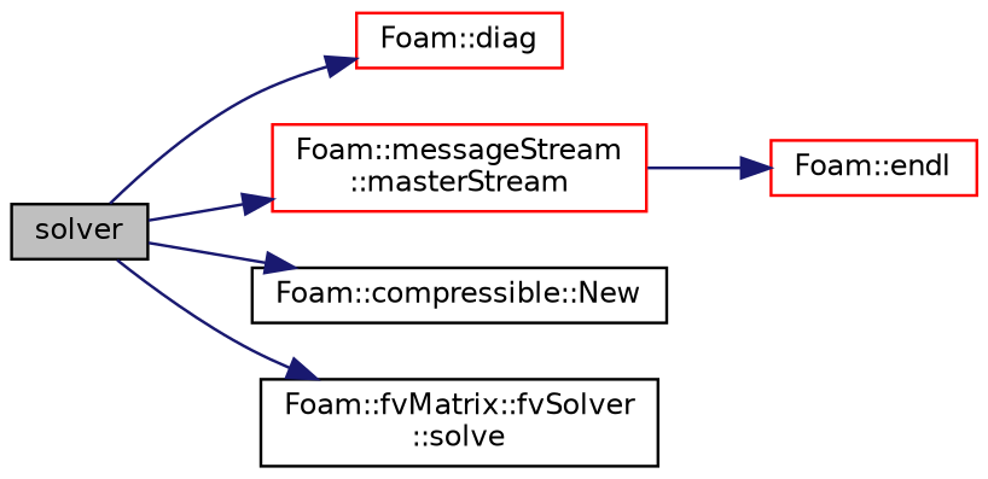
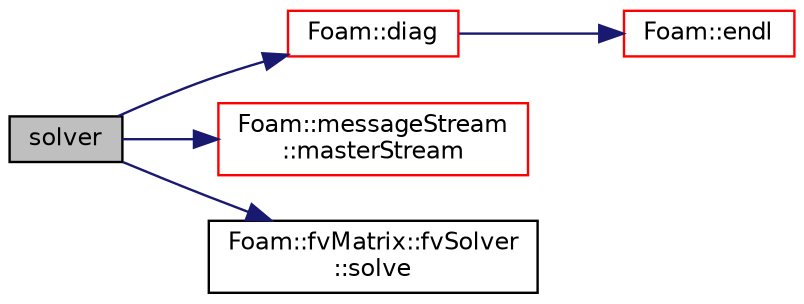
  digraph {
    rankdir=LR
    node [color=black fontname=Helvetica fontsize=10 shape=record]
    edge [color=midnightblue fontname=Helvetica fontsize=10 labelfontname=Helvetica labelfontsize=10 style=solid]
    n1 [fillcolor=grey75 fontcolor=black height=0.2 label=solver style=filled width=0.4]
    n2 [color=red height=0.2 label="Foam::diag" width=0.4]
    n3 [color=red height=0.2 label="Foam::messageStream\l::masterStream" width=0.4]
-   n4 [height=0.2 label="Foam::compressible::New" width=0.4]
    n5 [height=0.2 label="Foam::fvMatrix::fvSolver\l::solve" width=0.4]
    n6 [color=red height=0.2 label="Foam::endl" width=0.4]
    n1 -> n2
    n1 -> n3
-   n1 -> n4
    n1 -> n5
-   n3 -> n6
+   n2 -> n6
  }
